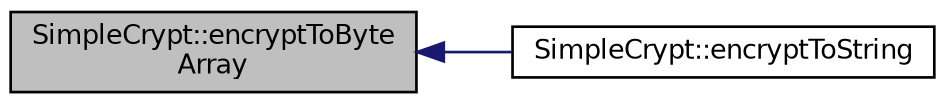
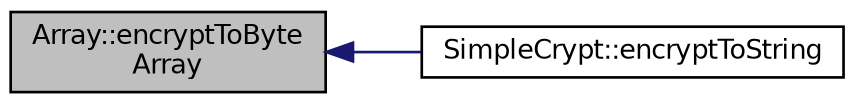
  digraph {
    rankdir=LR
    node [color=black fontname=Helvetica fontsize=10 shape=record style=filled]
-   n1 [fillcolor=grey75 fontcolor=black height=0.2 label="SimpleCrypt::encryptToByte\lArray" width=0.4]
+   n1 [fillcolor=grey75 fontcolor=black height=0.2 label="Array::encryptToByte\lArray" width=0.4]
    n2 [fillcolor=white height=0.2 label="SimpleCrypt::encryptToString" width=0.4]
    n1 -> n2 [color=midnightblue dir=back fontname=Helvetica fontsize=10 labelfontname=Helvetica labelfontsize=10 style=solid]
  }
